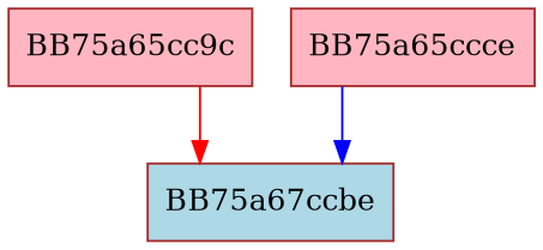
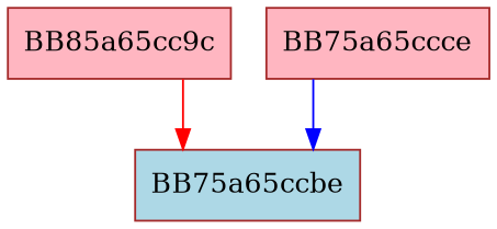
  digraph {
    splines=ortho
    node [color=brown fillcolor=lightpink shape=box style=filled]
-   BB75a65ccbe [fillcolor=lightblue label=BB75a67ccbe]
-   BB75a65cc9c
+   BB75a65ccbe [fillcolor=lightblue]
+   BB75a65cc9c [label=BB85a65cc9c]
    BB75a65ccce
    BB75a65cc9c -> BB75a65ccbe [color=red]
    BB75a65ccce -> BB75a65ccbe [color=blue]
  }
